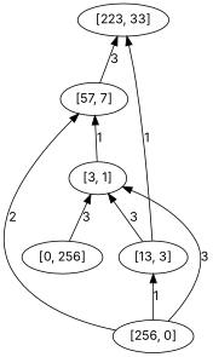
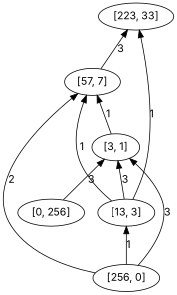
  digraph {
    fontname=Inter
    ordering=out
    rankdir=BT
    node [fontname=Inter shape=oval]
    edge [fontname=Inter]
    n1 [label="[256, 0]"]
    n2 [label="[57, 7]"]
    n3 [label="[13, 3]"]
    n4 [label="[3, 1]"]
    n5 [label="[223, 33]"]
    n6 [label="[0, 256]"]
    n1 -> n2 [label=2]
    n1 -> n3 [label=1]
    n1 -> n4 [label=3]
    n2 -> n5 [label=3]
+   n3 -> n2 [label=1]
    n3 -> n4 [label=3]
    n3 -> n5 [label=1]
    n4 -> n2 [label=1]
    n6 -> n4 [label=3]
  }
